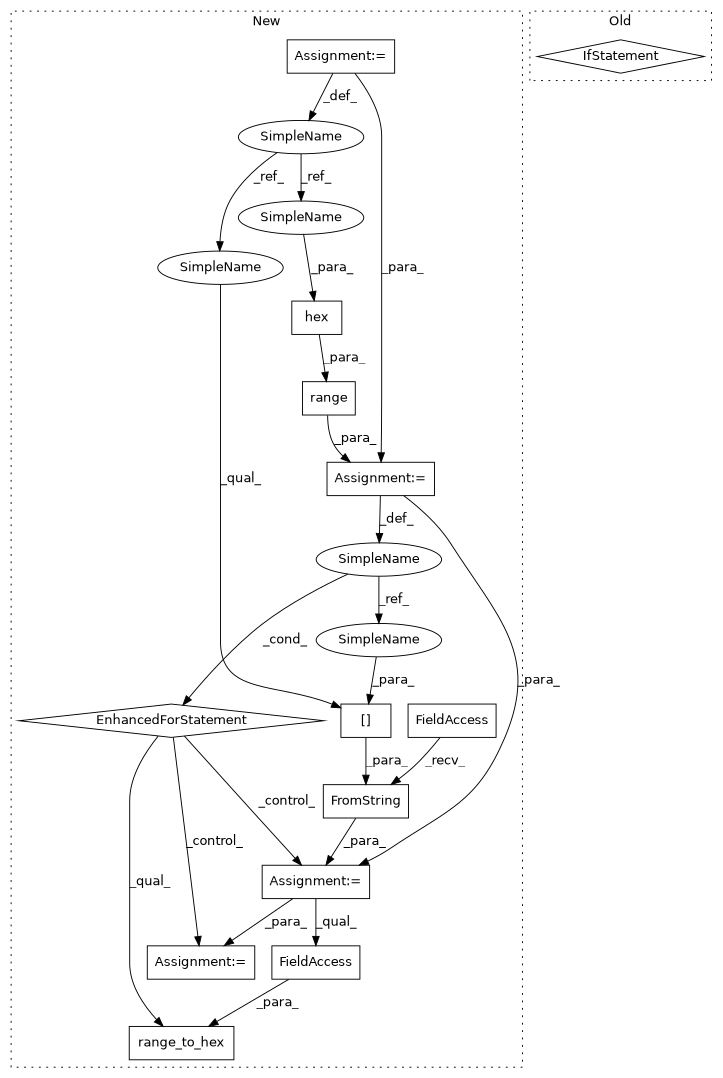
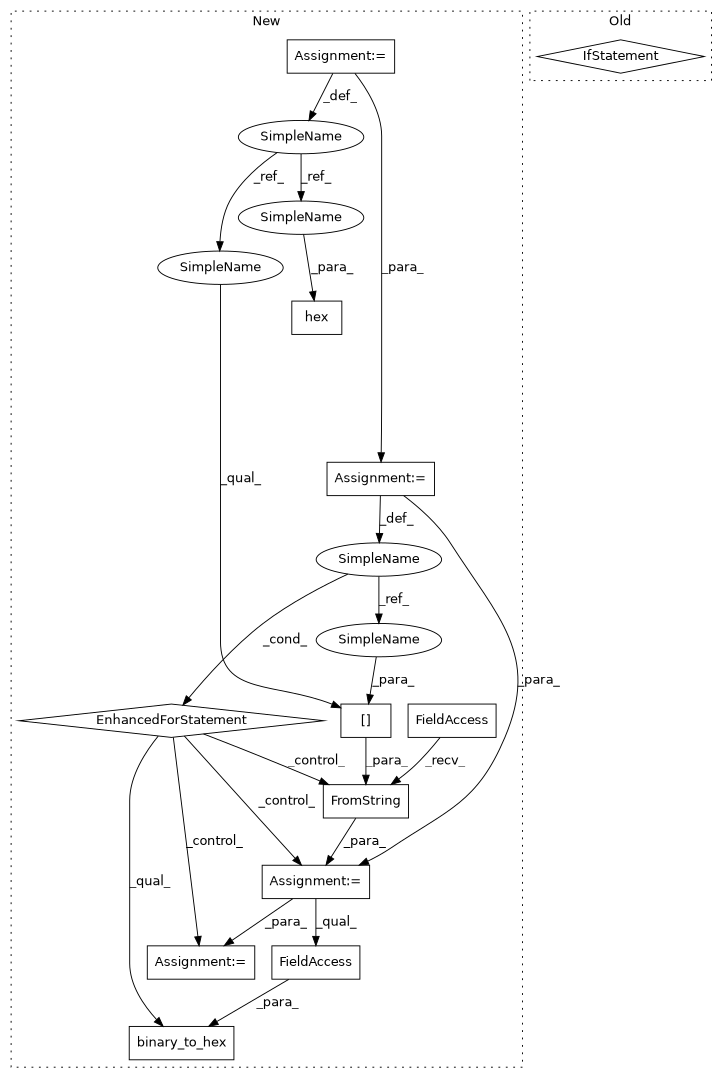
  digraph {
    fontname="DejaVu Sans"
    node [a=42 fontname="DejaVu Sans" l=1 s="11826,11912" shape=box]
    edge [fontname="DejaVu Sans"]
-   n1 [a=32 l="14,1" label=range_to_hex s="12051,12085"]
+   n1 [a=32 l="14,1" label=binary_to_hex s="12051,12085"]
    n2 [a=70 l="53,2" label=EnhancedForStatement shape=diamond]
    n3 [a=32 l="11,1" label=FromString s="11957,11984"]
-   n4 [a=32 l="6,1" label=range s="11887,11911"]
    n5 [a=32 l="4,1" label=hex s="11893,11910"]
    n6 [a=22 l=20 label=FieldAccess s=12065]
    n7 [a=22 l=26 label=FieldAccess s=11930]
    n8 [a=2 l="14,1" label="[]" s="11968,11983"]
    n9 [label=SimpleName s=11883 shape=ellipse]
    n10 [l=13 label=SimpleName s=11760 shape=ellipse]
    n11 [a=7 label="Assignment:=" s=12109]
    n12 [a=7 label="Assignment:=" s=11929]
    n13 [a=7 label="Assignment:=" s=11773]
    n14 [a=7 l="53,2" label="Assignment:="]
    n15 [l=13 label=SimpleName s=11968 shape=ellipse]
    n16 [l=13 label=SimpleName s=11897 shape=ellipse]
    n17 [label=SimpleName s=11982 shape=ellipse]
    n18 [a=25 l=36 label=IfStatement s=13622 shape=diamond]
    subgraph cluster_1 {
      label=New
      style=dotted
      n1
      n2
      n3
-     n4
      n5
      n6
      n7
      n8
      n9
      n10
      n11
      n12
      n13
      n14
      n15
      n16
      n17
    }
    subgraph cluster_2 {
      label=Old
      style=dotted
      n18
    }
    n2 -> n1 [label=_qual_]
+   n2 -> n3 [label=_control_]
    n2 -> n11 [label=_control_]
    n2 -> n12 [label=_control_]
    n3 -> n12 [label=_para_]
-   n4 -> n14 [label=_para_]
-   n5 -> n4 [label=_para_]
    n6 -> n1 [label=_para_]
    n7 -> n3 [label=_recv_]
    n8 -> n3 [label=_para_]
    n9 -> n2 [label=_cond_]
    n9 -> n17 [label=_ref_]
    n10 -> n15 [label=_ref_]
    n10 -> n16 [label=_ref_]
    n12 -> n6 [label=_qual_]
    n12 -> n11 [label=_para_]
    n13 -> n10 [label=_def_]
    n13 -> n14 [label=_para_]
    n14 -> n9 [label=_def_]
    n14 -> n12 [label=_para_]
    n15 -> n8 [label=_qual_]
    n16 -> n5 [label=_para_]
    n17 -> n8 [label=_para_]
  }
